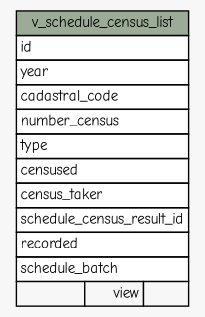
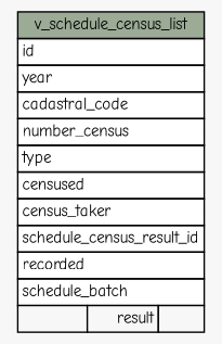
  digraph {
    bgcolor="#f7f7f7"
    rankdir=RL
    fontname="Comic Neue"
-   n1 [fontname="Comic Neue" fontsize=11 label=<     <TABLE BORDER="0" CELLBORDER="1" CELLSPACING="0" BGCOLOR="#ffffff">       <TR><TD PORT="v_schedule_census_list.heading" COLSPAN="3" BGCOLOR="#9bab96" ALIGN="CENTER">v_schedule_census_list</TD></TR>       <TR><TD PORT="id" COLSPAN="3" ALIGN="LEFT">id</TD></TR>       <TR><TD PORT="year" COLSPAN="3" ALIGN="LEFT">year</TD></TR>       <TR><TD PORT="cadastral_code" COLSPAN="3" ALIGN="LEFT">cadastral_code</TD></TR>       <TR><TD PORT="number_census" COLSPAN="3" ALIGN="LEFT">number_census</TD></TR>       <TR><TD PORT="type" COLSPAN="3" ALIGN="LEFT">type</TD></TR>       <TR><TD PORT="censused" COLSPAN="3" ALIGN="LEFT">censused</TD></TR>       <TR><TD PORT="census_taker" COLSPAN="3" ALIGN="LEFT">census_taker</TD></TR>       <TR><TD PORT="schedule_census_result_id" COLSPAN="3" ALIGN="LEFT">schedule_census_result_id</TD></TR>       <TR><TD PORT="recorded" COLSPAN="3" ALIGN="LEFT">recorded</TD></TR>       <TR><TD PORT="schedule_batch" COLSPAN="3" ALIGN="LEFT">schedule_batch</TD></TR>       <TR><TD ALIGN="LEFT" BGCOLOR="#f7f7f7">  </TD><TD ALIGN="RIGHT" BGCOLOR="#f7f7f7">view</TD><TD ALIGN="RIGHT" BGCOLOR="#f7f7f7">  </TD></TR>     </TABLE>> shape=plaintext]
+   n1 [fontname="Comic Neue" fontsize=11 label=<     <TABLE BORDER="0" CELLBORDER="1" CELLSPACING="0" BGCOLOR="#ffffff">       <TR><TD PORT="v_schedule_census_list.heading" COLSPAN="3" BGCOLOR="#9bab96" ALIGN="CENTER">v_schedule_census_list</TD></TR>       <TR><TD PORT="id" COLSPAN="3" ALIGN="LEFT">id</TD></TR>       <TR><TD PORT="year" COLSPAN="3" ALIGN="LEFT">year</TD></TR>       <TR><TD PORT="cadastral_code" COLSPAN="3" ALIGN="LEFT">cadastral_code</TD></TR>       <TR><TD PORT="number_census" COLSPAN="3" ALIGN="LEFT">number_census</TD></TR>       <TR><TD PORT="type" COLSPAN="3" ALIGN="LEFT">type</TD></TR>       <TR><TD PORT="censused" COLSPAN="3" ALIGN="LEFT">censused</TD></TR>       <TR><TD PORT="census_taker" COLSPAN="3" ALIGN="LEFT">census_taker</TD></TR>       <TR><TD PORT="schedule_census_result_id" COLSPAN="3" ALIGN="LEFT">schedule_census_result_id</TD></TR>       <TR><TD PORT="recorded" COLSPAN="3" ALIGN="LEFT">recorded</TD></TR>       <TR><TD PORT="schedule_batch" COLSPAN="3" ALIGN="LEFT">schedule_batch</TD></TR>       <TR><TD ALIGN="LEFT" BGCOLOR="#f7f7f7">  </TD><TD ALIGN="RIGHT" BGCOLOR="#f7f7f7">result</TD><TD ALIGN="RIGHT" BGCOLOR="#f7f7f7">  </TD></TR>     </TABLE>> shape=plaintext]
  }
